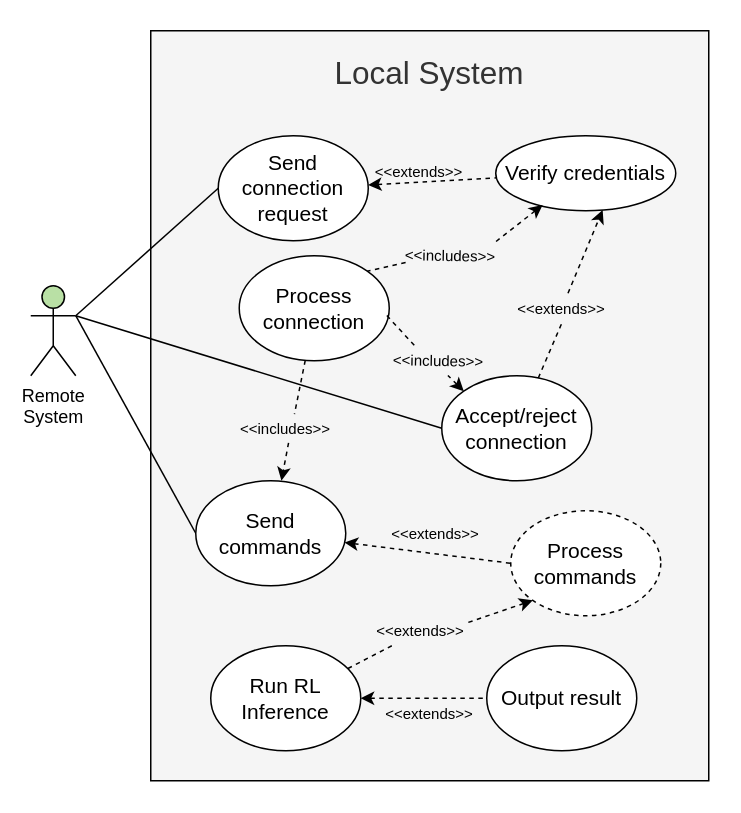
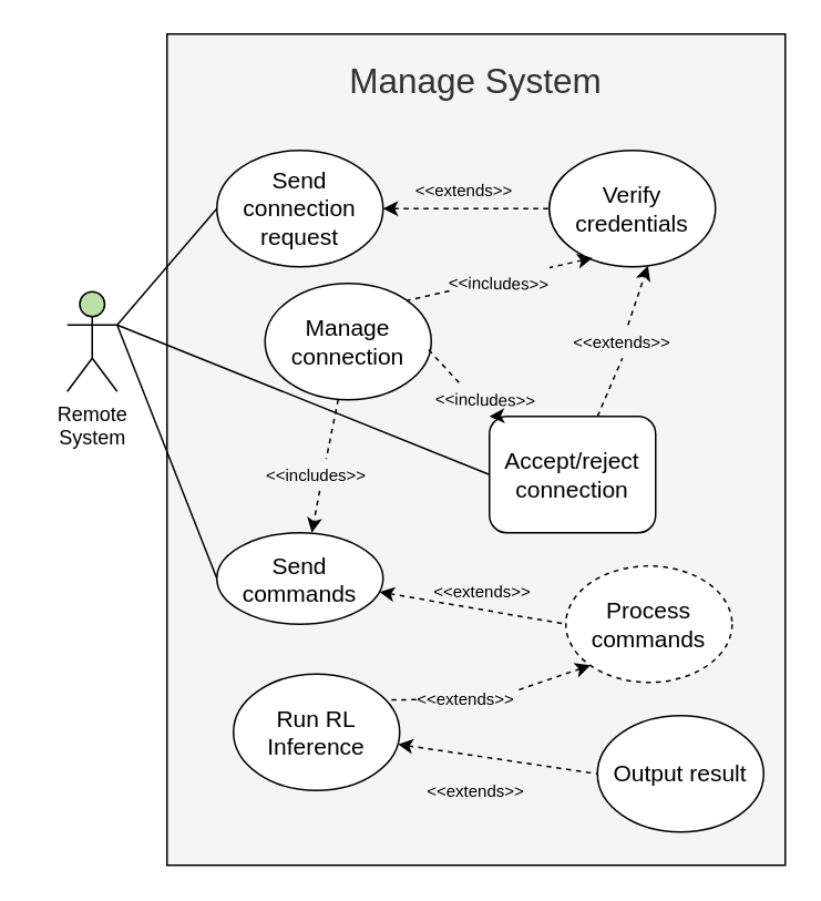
  <mxCell id="0" />
  <mxCell id="1" parent="0" />
- <mxCell id="2" value="Local System" style="rounded=0;whiteSpace=wrap;html=1;fontSize=21;verticalAlign=top;spacingTop=9;fillColor=#f5f5f5;fontColor=#333333;" parent="1" vertex="1"><mxGeometry x="100" y="20" width="372" height="500" as="geometry" /></mxCell>
+ <mxCell id="2" value="Manage System" style="rounded=0;whiteSpace=wrap;html=1;fontSize=21;verticalAlign=top;spacingTop=9;fillColor=#f5f5f5;fontColor=#333333;" parent="1" vertex="1"><mxGeometry x="100" y="20" width="372" height="500" as="geometry" /></mxCell>
  <mxCell id="3" style="rounded=0;orthogonalLoop=1;jettySize=auto;html=1;exitX=1;exitY=0.333;exitDx=0;exitDy=0;exitPerimeter=0;entryX=0;entryY=0.5;entryDx=0;entryDy=0;fontSize=14;endArrow=none;endFill=0;" parent="1" source="5" target="7" edge="1"><mxGeometry relative="1" as="geometry" /></mxCell>
  <mxCell id="4" style="edgeStyle=none;rounded=0;orthogonalLoop=1;jettySize=auto;html=1;exitX=1;exitY=0.333;exitDx=0;exitDy=0;exitPerimeter=0;entryX=0;entryY=0.5;entryDx=0;entryDy=0;endArrow=none;endFill=0;fontSize=14;" parent="1" source="5" target="13" edge="1"><mxGeometry relative="1" as="geometry" /></mxCell>
- <mxCell id="5" value="Remote&lt;br&gt;System" style="shape=umlActor;verticalLabelPosition=bottom;verticalAlign=top;html=1;outlineConnect=0;fillColor=#B9E0A5;" parent="1" vertex="1"><mxGeometry x="20" y="190" width="30" height="60" as="geometry" /></mxCell>
+ <mxCell id="5" value="Remote&lt;br&gt;System" style="shape=umlActor;verticalLabelPosition=bottom;verticalAlign=top;html=1;outlineConnect=0;fillColor=#B9E0A5;" parent="1" vertex="1"><mxGeometry x="40" y="175" width="30" height="60" as="geometry" /></mxCell>
  <mxCell id="6" style="rounded=0;orthogonalLoop=1;jettySize=auto;html=1;entryX=0;entryY=0.5;entryDx=0;entryDy=0;fontSize=14;startArrow=classic;startFill=1;endArrow=none;endFill=0;dashed=1;" parent="1" source="7" target="9" edge="1"><mxGeometry relative="1" as="geometry" /></mxCell>
- <mxCell id="7" value="Send commands" style="ellipse;whiteSpace=wrap;html=1;fontSize=14;" parent="1" vertex="1"><mxGeometry x="130" y="320" width="100" height="70" as="geometry" /></mxCell>
+ <mxCell id="7" value="Send commands" style="ellipse;whiteSpace=wrap;html=1;fontSize=14;" parent="1" vertex="1"><mxGeometry x="130" y="320" width="100" height="55" as="geometry" /></mxCell>
  <mxCell id="8" style="rounded=0;orthogonalLoop=1;jettySize=auto;html=1;entryX=0.906;entryY=0.223;entryDx=0;entryDy=0;fontSize=14;startArrow=none;startFill=0;endArrow=none;endFill=0;dashed=1;entryPerimeter=0;" parent="1" source="24" target="11" edge="1"><mxGeometry relative="1" as="geometry" /></mxCell>
  <mxCell id="9" value="Process commands" style="ellipse;whiteSpace=wrap;html=1;fontSize=14;dashed=1;" parent="1" vertex="1"><mxGeometry x="340" y="340" width="100" height="70" as="geometry" /></mxCell>
  <mxCell id="10" style="edgeStyle=none;rounded=0;orthogonalLoop=1;jettySize=auto;html=1;entryX=0;entryY=0.5;entryDx=0;entryDy=0;shadow=0;startArrow=classic;startFill=1;endArrow=none;endFill=0;dashed=1;" parent="1" source="11" target="35" edge="1"><mxGeometry relative="1" as="geometry" /></mxCell>
- <mxCell id="11" value="Run RL Inference" style="ellipse;whiteSpace=wrap;html=1;fontSize=14;" parent="1" vertex="1"><mxGeometry x="140" y="430" width="100" height="70" as="geometry" /></mxCell>
+ <mxCell id="11" value="Run RL Inference" style="ellipse;whiteSpace=wrap;html=1;fontSize=14;" parent="1" vertex="1"><mxGeometry x="140" y="405" width="100" height="70" as="geometry" /></mxCell>
  <mxCell id="12" style="edgeStyle=none;rounded=0;orthogonalLoop=1;jettySize=auto;html=1;endArrow=none;endFill=0;fontSize=14;startArrow=classic;startFill=1;dashed=1;" parent="1" source="13" target="15" edge="1"><mxGeometry relative="1" as="geometry" /></mxCell>
- <mxCell id="13" value="Send connection request" style="ellipse;whiteSpace=wrap;html=1;fontSize=14;" parent="1" vertex="1"><mxGeometry x="145" y="90" width="100" height="70" as="geometry" /></mxCell>
+ <mxCell id="13" value="Send connection request" style="ellipse;whiteSpace=wrap;html=1;fontSize=14;" parent="1" vertex="1"><mxGeometry x="130" y="90" width="100" height="70" as="geometry" /></mxCell>
  <mxCell id="14" style="edgeStyle=none;rounded=0;orthogonalLoop=1;jettySize=auto;html=1;exitX=0;exitY=0.75;exitDx=0;exitDy=0;entryX=1;entryY=0;entryDx=0;entryDy=0;endArrow=none;endFill=0;fontSize=14;startArrow=none;startFill=0;dashed=1;" parent="1" source="20" target="17" edge="1"><mxGeometry relative="1" as="geometry" /></mxCell>
- <mxCell id="15" value="Verify credentials" style="ellipse;whiteSpace=wrap;html=1;fontSize=14;" parent="1" vertex="1"><mxGeometry x="330" y="90" width="120" height="50" as="geometry" /></mxCell>
+ <mxCell id="15" value="Verify credentials" style="ellipse;whiteSpace=wrap;html=1;fontSize=14;" parent="1" vertex="1"><mxGeometry x="330" y="90" width="100" height="70" as="geometry" /></mxCell>
  <mxCell id="16" style="edgeStyle=none;rounded=0;orthogonalLoop=1;jettySize=auto;html=1;exitX=0.547;exitY=0.984;exitDx=0;exitDy=0;entryX=0.571;entryY=-0.001;entryDx=0;entryDy=0;endArrow=classic;endFill=1;fontSize=14;dashed=1;entryPerimeter=0;exitPerimeter=0;" parent="1" source="22" target="7" edge="1"><mxGeometry relative="1" as="geometry" /></mxCell>
- <mxCell id="17" value="Process connection" style="ellipse;whiteSpace=wrap;html=1;fontSize=14;" parent="1" vertex="1"><mxGeometry x="159" y="170" width="100" height="70" as="geometry" /></mxCell>
+ <mxCell id="17" value="Manage connection" style="ellipse;whiteSpace=wrap;html=1;fontSize=14;" parent="1" vertex="1"><mxGeometry x="159" y="170" width="100" height="70" as="geometry" /></mxCell>
  <mxCell id="18" value="&amp;lt;&amp;lt;extends&amp;gt;&amp;gt;" style="text;html=1;strokeColor=none;fillColor=none;align=center;verticalAlign=middle;whiteSpace=wrap;rounded=0;fontSize=10;rotation=0;" parent="1" vertex="1"><mxGeometry x="259" y="104" width="40" height="20" as="geometry" /></mxCell>
  <mxCell id="19" value="&amp;lt;&amp;lt;extends&amp;gt;&amp;gt;" style="text;html=1;strokeColor=none;fillColor=none;align=center;verticalAlign=middle;whiteSpace=wrap;rounded=0;fontSize=10;rotation=0;" parent="1" vertex="1"><mxGeometry x="270" y="345" width="40" height="20" as="geometry" /></mxCell>
  <mxCell id="20" value="&amp;lt;&amp;lt;includes&amp;gt;&amp;gt;" style="text;html=1;strokeColor=none;fillColor=none;align=center;verticalAlign=middle;whiteSpace=wrap;rounded=0;fontSize=10;rotation=1;" parent="1" vertex="1"><mxGeometry x="270" y="160" width="60" height="20" as="geometry" /></mxCell>
  <mxCell id="21" style="edgeStyle=none;rounded=0;orthogonalLoop=1;jettySize=auto;html=1;exitX=0.26;exitY=0.924;exitDx=0;exitDy=0;entryX=1;entryY=0;entryDx=0;entryDy=0;endArrow=none;endFill=0;fontSize=14;startArrow=classic;startFill=1;dashed=1;exitPerimeter=0;" parent="1" source="15" target="20" edge="1"><mxGeometry relative="1" as="geometry"><mxPoint x="344.674" y="149.769" as="sourcePoint" /><mxPoint x="309.326" y="195.231" as="targetPoint" /></mxGeometry></mxCell>
  <mxCell id="22" value="&amp;lt;&amp;lt;includes&amp;gt;&amp;gt;" style="text;html=1;strokeColor=none;fillColor=none;align=center;verticalAlign=middle;whiteSpace=wrap;rounded=0;fontSize=10;rotation=0;" parent="1" vertex="1"><mxGeometry x="170" y="275" width="40" height="20" as="geometry" /></mxCell>
  <mxCell id="23" style="edgeStyle=none;rounded=0;orthogonalLoop=1;jettySize=auto;html=1;exitX=0.44;exitY=0.996;exitDx=0;exitDy=0;entryX=0.645;entryY=0.03;entryDx=0;entryDy=0;endArrow=none;endFill=0;fontSize=14;dashed=1;exitPerimeter=0;entryPerimeter=0;" parent="1" source="17" target="22" edge="1"><mxGeometry relative="1" as="geometry"><mxPoint x="238.645" y="244.749" as="sourcePoint" /><mxPoint x="215.355" y="300.251" as="targetPoint" /></mxGeometry></mxCell>
  <mxCell id="24" value="&amp;lt;&amp;lt;extends&amp;gt;&amp;gt;" style="text;html=1;strokeColor=none;fillColor=none;align=center;verticalAlign=middle;whiteSpace=wrap;rounded=0;fontSize=10;rotation=0;" parent="1" vertex="1"><mxGeometry x="250" y="410" width="60" height="20" as="geometry" /></mxCell>
  <mxCell id="25" style="rounded=0;orthogonalLoop=1;jettySize=auto;html=1;entryX=1;entryY=0.25;entryDx=0;entryDy=0;fontSize=14;startArrow=classic;startFill=1;endArrow=none;endFill=0;dashed=1;exitX=0;exitY=1;exitDx=0;exitDy=0;" parent="1" source="9" target="24" edge="1"><mxGeometry relative="1" as="geometry"><mxPoint x="352.561" y="354.259" as="sourcePoint" /><mxPoint x="309.355" y="400.251" as="targetPoint" /></mxGeometry></mxCell>
  <mxCell id="26" style="rounded=0;orthogonalLoop=1;jettySize=auto;html=1;startArrow=none;startFill=0;endArrow=classic;endFill=1;dashed=1;entryX=0.594;entryY=0.99;entryDx=0;entryDy=0;entryPerimeter=0;" parent="1" source="30" target="15" edge="1"><mxGeometry relative="1" as="geometry"><mxPoint x="385" y="159" as="targetPoint" /></mxGeometry></mxCell>
  <mxCell id="27" style="edgeStyle=none;rounded=0;orthogonalLoop=1;jettySize=auto;html=1;dashed=1;startArrow=none;startFill=0;endArrow=none;endFill=0;exitX=0.25;exitY=0;exitDx=0;exitDy=0;entryX=0.984;entryY=0.57;entryDx=0;entryDy=0;entryPerimeter=0;" parent="1" source="32" target="17" edge="1"><mxGeometry relative="1" as="geometry"><mxPoint x="259" y="215" as="targetPoint" /></mxGeometry></mxCell>
  <mxCell id="28" style="edgeStyle=none;rounded=0;orthogonalLoop=1;jettySize=auto;html=1;exitX=0;exitY=0.5;exitDx=0;exitDy=0;entryX=1;entryY=0.333;entryDx=0;entryDy=0;entryPerimeter=0;startArrow=none;startFill=0;endArrow=none;endFill=0;" parent="1" source="29" target="5" edge="1"><mxGeometry relative="1" as="geometry" /></mxCell>
- <mxCell id="29" value="Accept/reject connection" style="ellipse;whiteSpace=wrap;html=1;fontSize=14;" parent="1" vertex="1"><mxGeometry x="294" y="250" width="100" height="70" as="geometry" /></mxCell>
+ <mxCell id="29" value="Accept/reject connection" style="whiteSpace=wrap;html=1;fontSize=14;rounded=1;" parent="1" vertex="1"><mxGeometry x="294" y="250" width="100" height="70" as="geometry" /></mxCell>
  <mxCell id="30" value="&amp;lt;&amp;lt;extends&amp;gt;&amp;gt;" style="text;html=1;strokeColor=none;fillColor=none;align=center;verticalAlign=middle;whiteSpace=wrap;rounded=0;fontSize=10;rotation=0;" parent="1" vertex="1"><mxGeometry x="354" y="195" width="40" height="20" as="geometry" /></mxCell>
  <mxCell id="31" style="rounded=0;orthogonalLoop=1;jettySize=auto;html=1;entryX=0.5;entryY=1;entryDx=0;entryDy=0;startArrow=none;startFill=0;endArrow=none;endFill=0;dashed=1;" parent="1" source="29" target="30" edge="1"><mxGeometry relative="1" as="geometry"><mxPoint x="390.825" y="200.594" as="sourcePoint" /><mxPoint x="380" y="160" as="targetPoint" /></mxGeometry></mxCell>
  <mxCell id="32" value="&amp;lt;&amp;lt;includes&amp;gt;&amp;gt;" style="text;html=1;strokeColor=none;fillColor=none;align=center;verticalAlign=middle;whiteSpace=wrap;rounded=0;fontSize=10;rotation=1;" parent="1" vertex="1"><mxGeometry x="259" y="230" width="66" height="20" as="geometry" /></mxCell>
  <mxCell id="33" style="edgeStyle=none;rounded=0;orthogonalLoop=1;jettySize=auto;html=1;entryX=0.595;entryY=0.985;entryDx=0;entryDy=0;dashed=1;startArrow=classic;startFill=1;endArrow=none;endFill=0;exitX=0;exitY=0;exitDx=0;exitDy=0;entryPerimeter=0;" parent="1" source="29" target="32" edge="1"><mxGeometry relative="1" as="geometry"><mxPoint x="344.772" y="231.077" as="sourcePoint" /><mxPoint x="296" y="215" as="targetPoint" /></mxGeometry></mxCell>
  <mxCell id="34" style="edgeStyle=none;rounded=0;orthogonalLoop=1;jettySize=auto;html=1;entryX=0;entryY=0;entryDx=0;entryDy=0;startArrow=none;startFill=0;endArrow=none;endFill=0;" parent="1" source="24" target="24" edge="1"><mxGeometry relative="1" as="geometry" /></mxCell>
- <mxCell id="35" value="Output result" style="ellipse;whiteSpace=wrap;html=1;fontSize=14;" parent="1" vertex="1"><mxGeometry x="324" y="430" width="100" height="70" as="geometry" /></mxCell>
+ <mxCell id="35" value="Output result" style="ellipse;whiteSpace=wrap;html=1;fontSize=14;" parent="1" vertex="1"><mxGeometry x="359" y="430" width="100" height="70" as="geometry" /></mxCell>
  <mxCell id="36" value="&amp;lt;&amp;lt;extends&amp;gt;&amp;gt;" style="text;html=1;strokeColor=none;fillColor=none;align=center;verticalAlign=middle;whiteSpace=wrap;rounded=0;fontSize=10;rotation=0;" parent="1" vertex="1"><mxGeometry x="256" y="465" width="60" height="20" as="geometry" /></mxCell>
